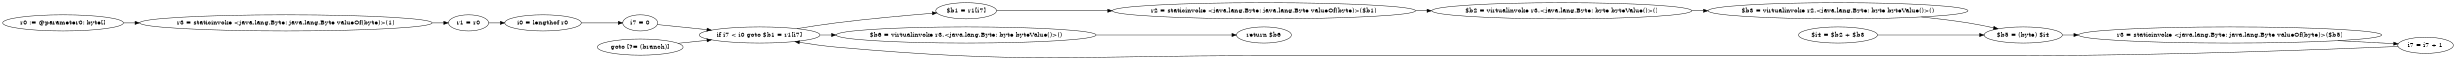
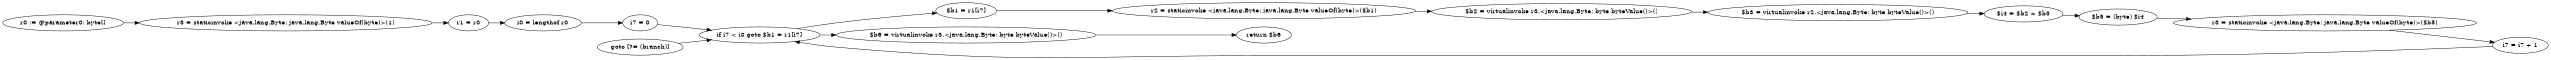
  digraph {
    rankdir=LR
    "r0 := @parameter0: byte[]"
    "r3 = staticinvoke <java.lang.Byte: java.lang.Byte valueOf(byte)>(1)"
    "r1 = r0"
    "i0 = lengthof r0"
    "i7 = 0"
    "if i7 < i0 goto $b1 = r1[i7]"
    "goto [?= (branch)]"
    "$b1 = r1[i7]"
    "$b6 = virtualinvoke r3.<java.lang.Byte: byte byteValue()>()"
    "r2 = staticinvoke <java.lang.Byte: java.lang.Byte valueOf(byte)>($b1)"
    "$b2 = virtualinvoke r3.<java.lang.Byte: byte byteValue()>()"
    "$b3 = virtualinvoke r2.<java.lang.Byte: byte byteValue()>()"
    "$i4 = $b2 + $b3"
    "$b5 = (byte) $i4"
    "r3 = staticinvoke <java.lang.Byte: java.lang.Byte valueOf(byte)>($b5)"
    "i7 = i7 + 1"
    "return $b6"
    "r0 := @parameter0: byte[]" -> "r3 = staticinvoke <java.lang.Byte: java.lang.Byte valueOf(byte)>(1)"
    "r3 = staticinvoke <java.lang.Byte: java.lang.Byte valueOf(byte)>(1)" -> "r1 = r0"
    "r1 = r0" -> "i0 = lengthof r0"
    "i0 = lengthof r0" -> "i7 = 0"
    "i7 = 0" -> "if i7 < i0 goto $b1 = r1[i7]"
    "if i7 < i0 goto $b1 = r1[i7]" -> "$b1 = r1[i7]"
    "if i7 < i0 goto $b1 = r1[i7]" -> "$b6 = virtualinvoke r3.<java.lang.Byte: byte byteValue()>()"
    "goto [?= (branch)]" -> "if i7 < i0 goto $b1 = r1[i7]"
    "$b1 = r1[i7]" -> "r2 = staticinvoke <java.lang.Byte: java.lang.Byte valueOf(byte)>($b1)"
    "$b6 = virtualinvoke r3.<java.lang.Byte: byte byteValue()>()" -> "return $b6"
    "r2 = staticinvoke <java.lang.Byte: java.lang.Byte valueOf(byte)>($b1)" -> "$b2 = virtualinvoke r3.<java.lang.Byte: byte byteValue()>()"
    "$b2 = virtualinvoke r3.<java.lang.Byte: byte byteValue()>()" -> "$b3 = virtualinvoke r2.<java.lang.Byte: byte byteValue()>()"
-   "$b3 = virtualinvoke r2.<java.lang.Byte: byte byteValue()>()" -> "$b5 = (byte) $i4"
+   "$b3 = virtualinvoke r2.<java.lang.Byte: byte byteValue()>()" -> "$i4 = $b2 + $b3"
    "$i4 = $b2 + $b3" -> "$b5 = (byte) $i4"
    "$b5 = (byte) $i4" -> "r3 = staticinvoke <java.lang.Byte: java.lang.Byte valueOf(byte)>($b5)"
    "r3 = staticinvoke <java.lang.Byte: java.lang.Byte valueOf(byte)>($b5)" -> "i7 = i7 + 1"
    "i7 = i7 + 1" -> "if i7 < i0 goto $b1 = r1[i7]"
  }
